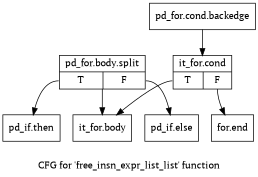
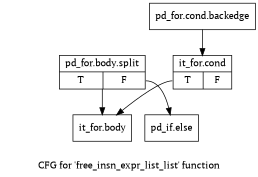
  digraph {
    fontname="PT Serif"
    label="CFG for 'free_insn_expr_list_list' function"
    node [fontname="PT Serif" shape=record]
    edge [fontname="PT Serif"]
    n1 [label="{it_for.cond|{<s0>T|<s1>F}}"]
    n2 [label="{it_for.body}"]
-   n3 [label="{for.end}"]
    n4 [label="{pd_for.body.split|{<s0>T|<s1>F}}"]
-   n5 [label="{pd_if.then}"]
    n6 [label="{pd_if.else}"]
    n7 [label="{pd_for.cond.backedge}"]
    n1 -> n2 [tailport=s0]
-   n1 -> n3 [tailport=s1]
    n4 -> n2
-   n4 -> n5 [tailport=s0]
    n4 -> n6 [tailport=s1]
    n7 -> n1
  }
